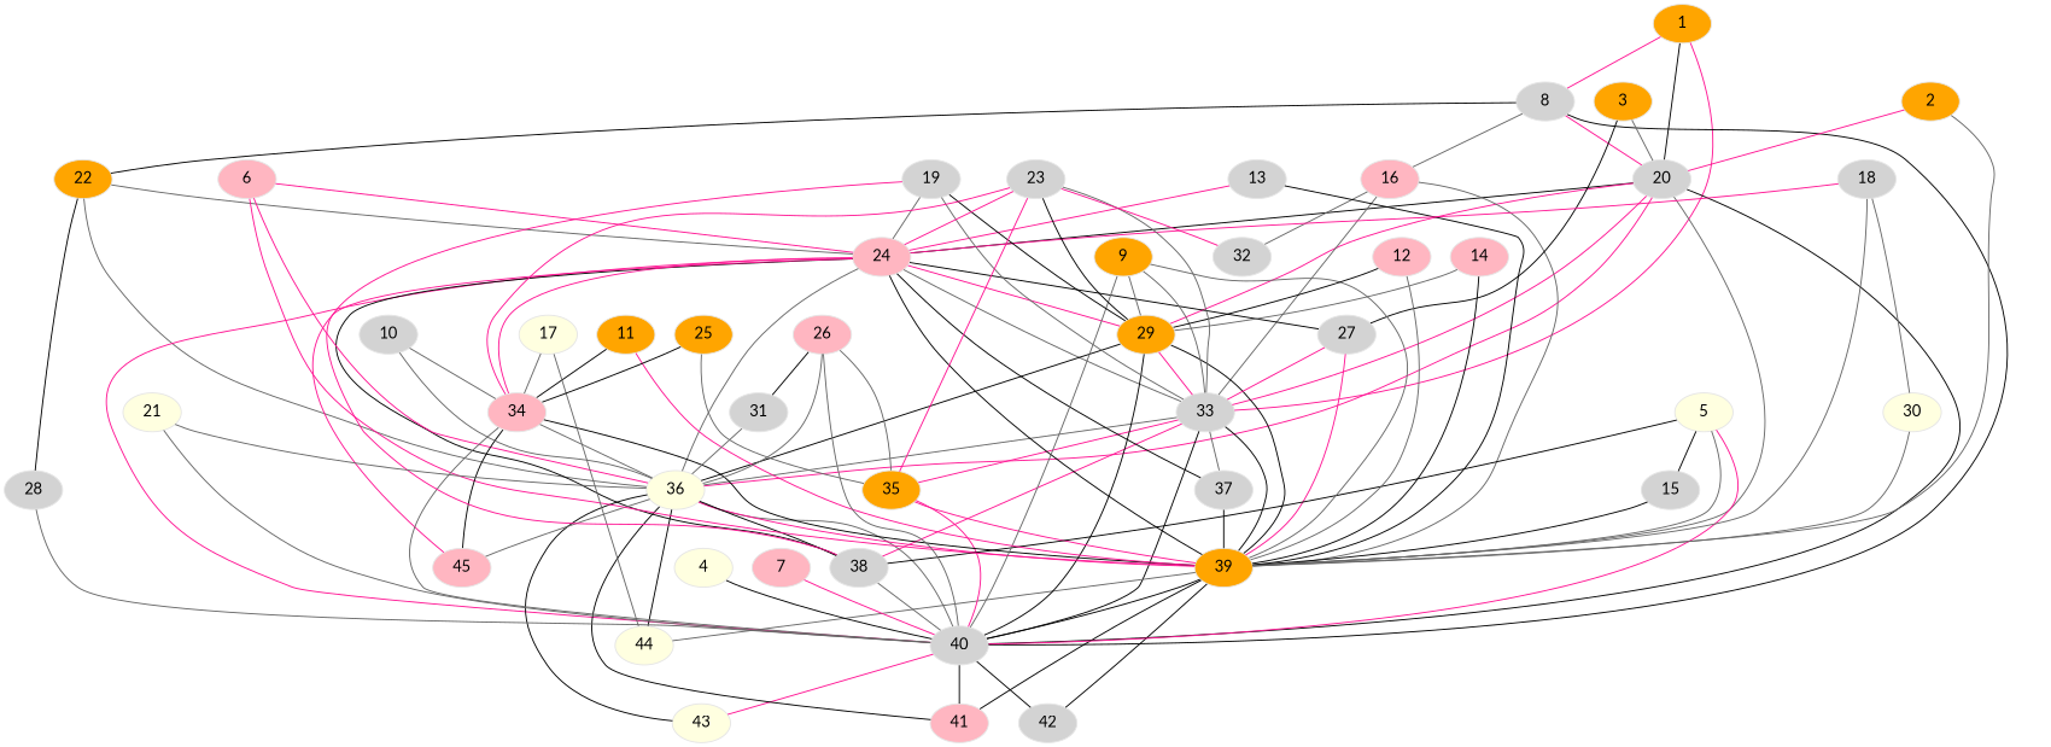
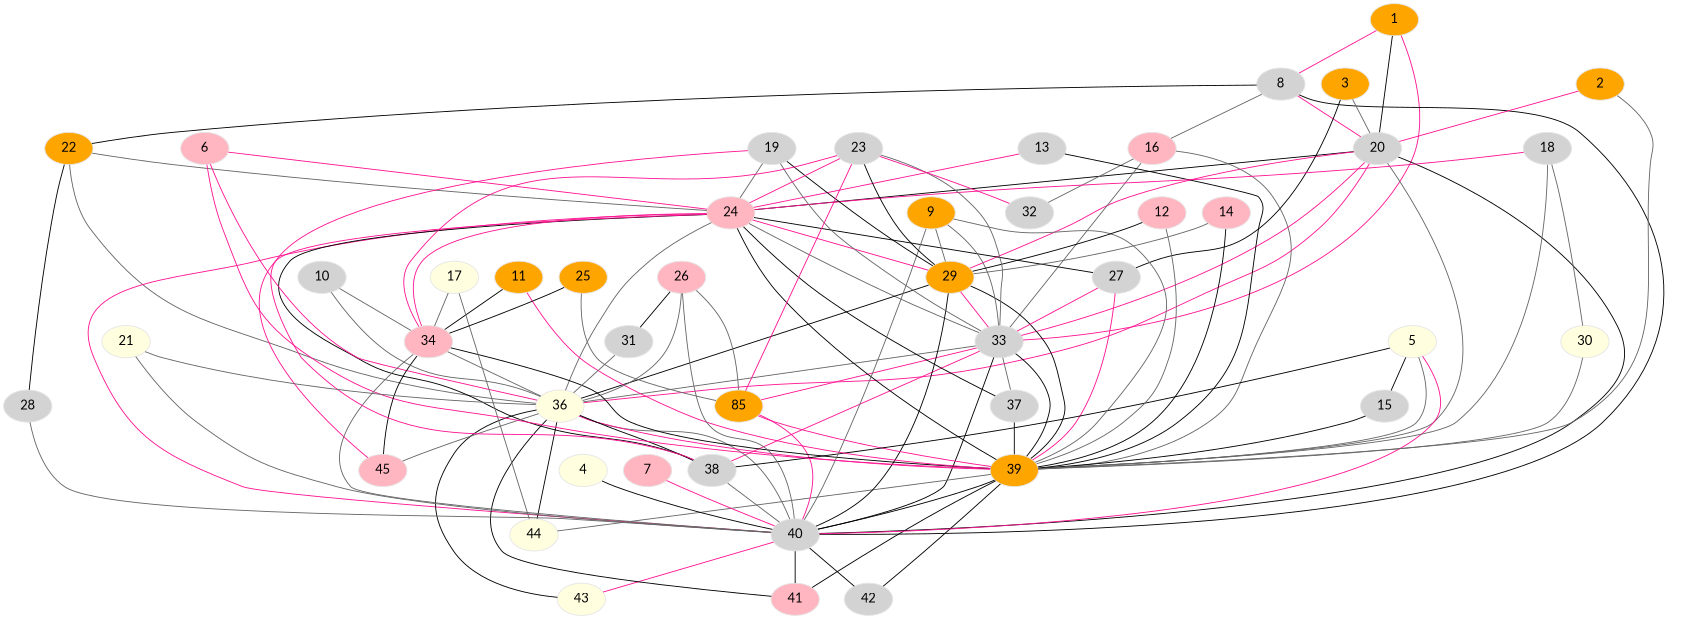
  graph {
    fontname=Lato
    node [color=gray90 fillcolor=lightgrey fontname=Lato style=filled]
    edge [color=gray40 fontname=Lato weight=1.0]
    1 [fillcolor=orange]
    8
    20
    33
    40
    16 [fillcolor=lightpink]
    22 [fillcolor=orange]
    39 [fillcolor=orange]
    24 [fillcolor=lightpink]
    36 [fillcolor=lightyellow]
    29 [fillcolor=orange]
    38
-   35 [fillcolor=orange]
+   35 [fillcolor=orange label=85]
    37
    2 [fillcolor=orange]
    44 [fillcolor=lightyellow]
    41 [fillcolor=lightpink]
    42
    3 [fillcolor=orange]
    27
    4 [fillcolor=lightyellow]
    43 [fillcolor=lightyellow]
    5 [fillcolor=lightyellow]
    15
    6 [fillcolor=lightpink]
    34 [fillcolor=lightpink]
    45 [fillcolor=lightpink]
    7 [fillcolor=lightpink]
    32
    28
    9 [fillcolor=orange]
    10
    11 [fillcolor=orange]
    12 [fillcolor=lightpink]
    13
    14 [fillcolor=lightpink]
    17 [fillcolor=lightyellow]
    18
    30 [fillcolor=lightyellow]
    19
    21 [fillcolor=lightyellow]
    23
    25 [fillcolor=orange]
    26 [fillcolor=lightpink]
    31
    1 -- 8 [color=deeppink]
    1 -- 20 [color=black]
    1 -- 33 [color=deeppink]
    8 -- 20 [color=deeppink]
    8 -- 40 [color=black]
    8 -- 16
    8 -- 22 [color=black]
    20 -- 33 [color=deeppink]
    20 -- 40 [color=black]
    20 -- 39 [weight=2.0]
    20 -- 24 [color=black weight=2.0]
    20 -- 36 [color=deeppink weight=2.0]
    20 -- 29 [color=deeppink weight=2.0]
    33 -- 40 [color=black]
    33 -- 39 [color=black weight=2.0]
    33 -- 36 [weight=3.0]
    33 -- 38 [color=deeppink]
    33 -- 35 [color=deeppink]
    33 -- 37
    40 -- 41 [color=black]
    40 -- 42 [color=black]
    40 -- 43 [color=deeppink]
    16 -- 33
    16 -- 39
    16 -- 32
    22 -- 24
    22 -- 36 [weight=2.0]
    22 -- 28 [color=black]
    39 -- 40 [color=black weight=3.0]
    39 -- 44 [weight=2.0]
    39 -- 41 [color=black]
    39 -- 42 [color=black]
    24 -- 33 [weight=2.0]
    24 -- 40 [color=deeppink weight=4.0]
    24 -- 39 [color=black weight=4.0]
    24 -- 36 [weight=4.0]
    24 -- 29 [color=deeppink weight=2.0]
    24 -- 38 [color=black]
    24 -- 37 [color=black]
    24 -- 27 [color=black]
    24 -- 34 [color=deeppink]
    24 -- 45 [color=deeppink]
    36 -- 40 [weight=2.0]
    36 -- 39 [color=deeppink weight=4.0]
    36 -- 38 [color=black]
    36 -- 44 [color=black weight=2.0]
    36 -- 41 [color=black]
    36 -- 43 [color=black]
    36 -- 45
    29 -- 33 [color=deeppink]
    29 -- 40 [color=black weight=3.0]
    29 -- 39 [color=black weight=2.0]
    29 -- 36 [color=black weight=4.0]
    38 -- 40
    35 -- 40 [color=deeppink]
    35 -- 39 [color=deeppink]
    37 -- 39 [color=black]
    2 -- 20 [color=deeppink]
    2 -- 39
    3 -- 20
    3 -- 27 [color=black]
    27 -- 33 [color=deeppink weight=2.0]
    27 -- 39 [color=deeppink]
    4 -- 40 [color=black]
    5 -- 40 [color=deeppink]
    5 -- 39
    5 -- 38 [color=black]
    5 -- 15 [color=black]
    15 -- 39 [color=black]
    6 -- 39 [color=deeppink]
    6 -- 24 [color=deeppink]
    6 -- 36 [color=deeppink]
    34 -- 40
    34 -- 39 [color=black]
    34 -- 36 [weight=2.0]
    34 -- 45 [color=black]
    7 -- 40 [color=deeppink]
    28 -- 40
    9 -- 33
    9 -- 40
    9 -- 39
    9 -- 29
    10 -- 36
    10 -- 34
    11 -- 39 [color=deeppink]
    11 -- 34 [color=black]
    12 -- 39
    12 -- 29 [color=black]
    13 -- 39 [color=black]
    13 -- 24 [color=deeppink]
    14 -- 39 [color=black]
    14 -- 29
    17 -- 44
    17 -- 34
    18 -- 39 [weight=2.0]
    18 -- 24 [color=deeppink]
    18 -- 30
    30 -- 39
    19 -- 33
    19 -- 24
    19 -- 29 [color=black]
    19 -- 38 [color=deeppink]
    21 -- 40
    21 -- 36
    23 -- 33
    23 -- 24 [color=deeppink]
    23 -- 29 [color=black]
    23 -- 35 [color=deeppink]
    23 -- 34 [color=deeppink]
    23 -- 32 [color=deeppink]
    25 -- 35
    25 -- 34 [color=black]
    26 -- 40
    26 -- 36
    26 -- 35
    26 -- 31 [color=black]
    31 -- 36
  }
